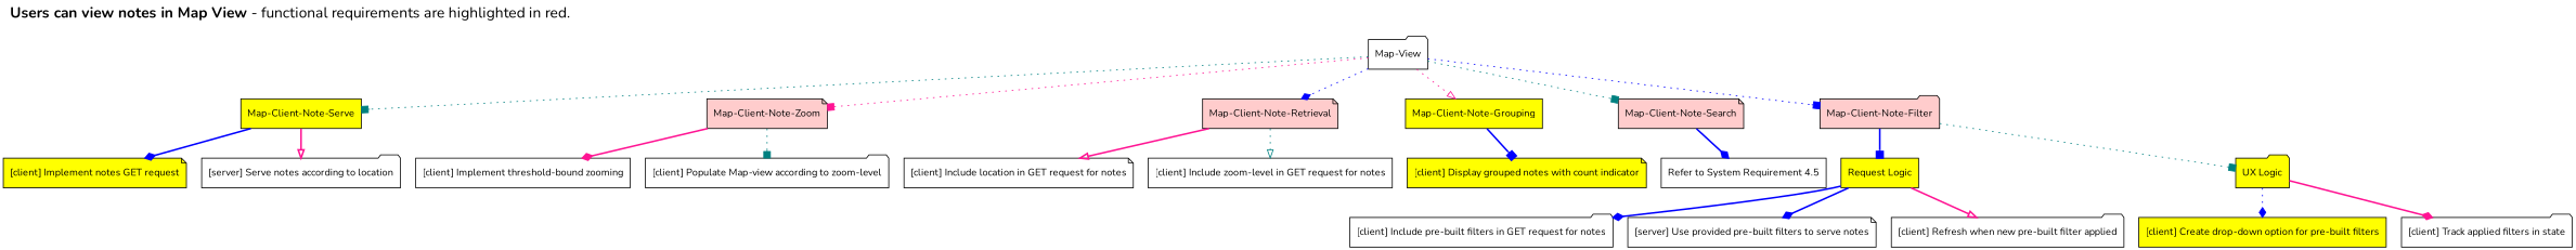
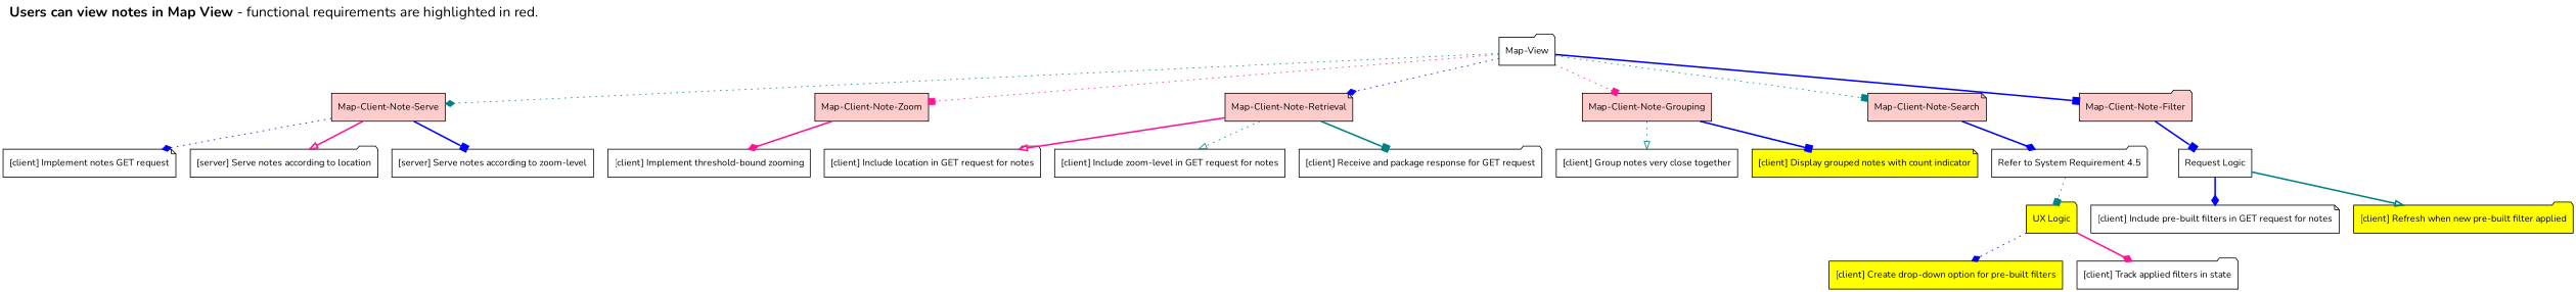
  digraph {
    fontname=Nunito
    fontsize=18
    label=<<b>Users can view notes in Map View</b> - functional requirements are highlighted in red.<br/><br/>>
    labeljust=l
    labelloc=t
    rankdir=TB
    node [fillcolor="#FFFFFF" fontname=Nunito fontsize=12 shape=folder style=filled]
    edge [arrowhead=box color=blue fontname=Nunito style=dotted]
    n1 [fillcolor=lightblue label="Map-View" style=""]
-   n2 [fillcolor=yellow label="Map-Client-Note-Serve" shape=box]
-   n3 [fillcolor="#FFCCCC" label="Map-Client-Note-Zoom" shape=note]
+   n2 [fillcolor="#FFCCCC" label="Map-Client-Note-Serve" shape=box]
+   n3 [fillcolor="#FFCCCC" label="Map-Client-Note-Zoom" shape=box]
    n4 [fillcolor="#FFCCCC" label="Map-Client-Note-Retrieval" shape=note]
-   n5 [fillcolor=yellow label="Map-Client-Note-Grouping" shape=box]
+   n5 [fillcolor="#FFCCCC" label="Map-Client-Note-Grouping" shape=box]
    n6 [fillcolor="#FFCCCC" label="Map-Client-Note-Search" shape=note]
    n7 [fillcolor="#FFCCCC" label="Map-Client-Note-Filter"]
-   n8 [fillcolor=yellow label="[client] Implement notes GET request" shape=note]
+   n8 [label="[client] Implement notes GET request" shape=note]
    n9 [label="[server] Serve notes according to location"]
+   n10 [label="[server] Serve notes according to zoom-level" shape=box]
    n11 [label="[client] Implement threshold-bound zooming" shape=box]
-   n12 [label="[client] Populate Map-view according to zoom-level"]
-   n13 [label="[client] Include location in GET request for notes" shape=note]
+   n13 [label="[client] Include location in GET request for notes"]
    n14 [label="[client] Include zoom-level in GET request for notes" shape=box]
+   n15 [label="[client] Receive and package response for GET request"]
+   n16 [label="[client] Group notes very close together" shape=box]
    n17 [fillcolor=yellow label="[client] Display grouped notes with count indicator" shape=note]
-   n18 [label="Refer to System Requirement 4.5" shape=box]
-   n19 [fillcolor=yellow label="Request Logic" shape=box]
+   n18 [label="Refer to System Requirement 4.5"]
+   n19 [label="Request Logic" shape=box]
    n20 [fillcolor=yellow label="UX Logic"]
-   n21 [label="[client] Include pre-built filters in GET request for notes"]
-   n22 [label="[server] Use provided pre-built filters to serve notes" shape=note]
-   n23 [label="[client] Refresh when new pre-built filter applied"]
+   n21 [label="[client] Include pre-built filters in GET request for notes" shape=note]
+   n23 [fillcolor=yellow label="[client] Refresh when new pre-built filter applied"]
    n24 [fillcolor=yellow label="[client] Create drop-down option for pre-built filters" shape=box]
    n25 [label="[client] Track applied filters in state"]
-   n1 -> n2 [color=teal]
+   n1 -> n2 [arrowhead=diamond color=teal]
    n1 -> n3 [color=deeppink]
    n1 -> n4 [arrowhead=diamond]
-   n1 -> n5 [arrowhead=onormal color=deeppink]
+   n1 -> n5 [color=deeppink]
    n1 -> n6 [color=teal]
-   n1 -> n7
-   n2 -> n8 [arrowhead=diamond style=bold]
+   n1 -> n7 [style=bold]
+   n2 -> n8 [arrowhead=diamond]
    n2 -> n9 [arrowhead=onormal color=deeppink style=bold]
+   n2 -> n10 [style=bold]
    n3 -> n11 [arrowhead=diamond color=deeppink style=bold]
-   n3 -> n12 [color=teal]
    n4 -> n13 [arrowhead=onormal color=deeppink style=bold]
    n4 -> n14 [arrowhead=onormal color=teal]
+   n4 -> n15 [color=teal style=bold]
+   n5 -> n16 [arrowhead=onormal color=teal]
    n5 -> n17 [style=bold]
    n6 -> n18 [arrowhead=diamond style=bold]
    n7 -> n19 [style=bold]
-   n7 -> n20 [color=teal]
+   n18 -> n20 [color=teal]
    n19 -> n21 [arrowhead=diamond style=bold]
-   n19 -> n22 [arrowhead=diamond style=bold]
-   n19 -> n23 [arrowhead=onormal color=deeppink style=bold]
+   n19 -> n23 [arrowhead=onormal color=teal style=bold]
    n20 -> n24 [arrowhead=diamond]
    n20 -> n25 [arrowhead=diamond color=deeppink style=bold]
  }
